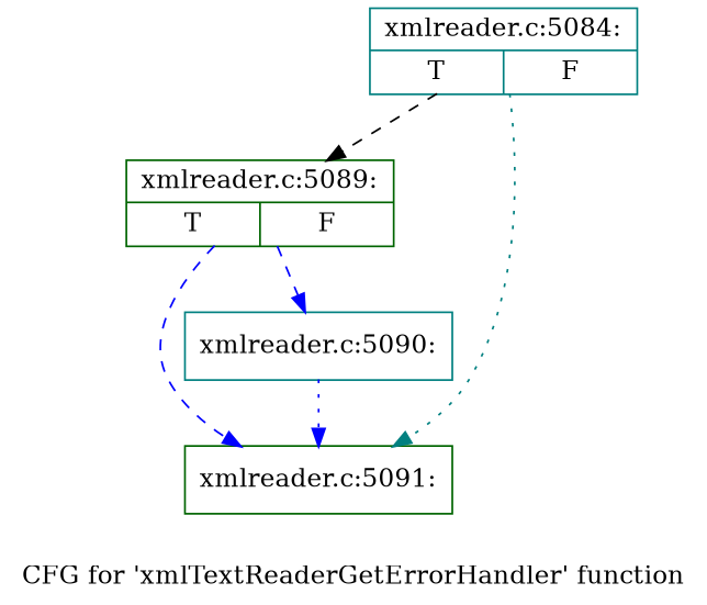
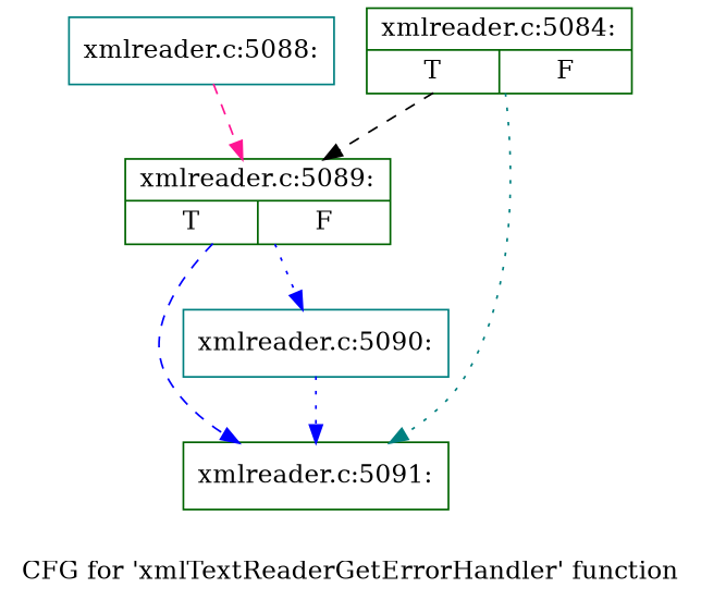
  digraph {
    label="CFG for 'xmlTextReaderGetErrorHandler' function"
    node [color=teal shape=record]
    edge [color=blue style=dashed]
-   n1 [label="{xmlreader.c:5084:|{<s0>T|<s1>F}}"]
+   n1 [color=darkgreen label="{xmlreader.c:5084:|{<s0>T|<s1>F}}"]
    n2 [color=darkgreen label="{xmlreader.c:5089:|{<s0>T|<s1>F}}"]
    n3 [color=darkgreen label="{xmlreader.c:5091:}"]
+   n4 [label="{xmlreader.c:5088:}"]
    n5 [label="{xmlreader.c:5090:}"]
    n1 -> n2 [color=black]
    n1 -> n3 [color=teal style=dotted]
    n2 -> n3
-   n2 -> n5
+   n2 -> n5 [style=dotted]
+   n4 -> n2 [color=deeppink]
    n5 -> n3 [style=dotted]
  }
